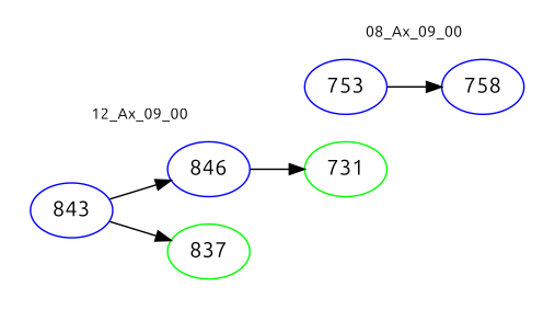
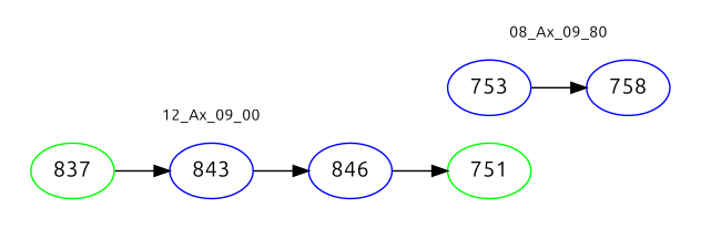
  digraph {
    fontname=Ubuntu
    rankdir=LR
    node [color=blue fontname=Ubuntu]
    edge [color=black fontname=Ubuntu]
    n1 [label=843]
    n2 [color=green label=837]
    n3 [label=846]
    n4 [label=753]
-   n5 [color=green label=731]
+   n5 [color=green label=751]
    n6 [label=758]
    subgraph cluster_1 {
      color=white
      fontsize=10
      label="12_Ax_09_00"
      n1
      n2
      n3
    }
    subgraph cluster_2 {
      color=white
      fontsize=10
-     label="08_Ax_09_00"
+     label="08_Ax_09_80"
      n4
      n5
      n6
    }
-   n1 -> n2
+   n2 -> n1
    n1 -> n3
    n3 -> n5
    n4 -> n6
  }
